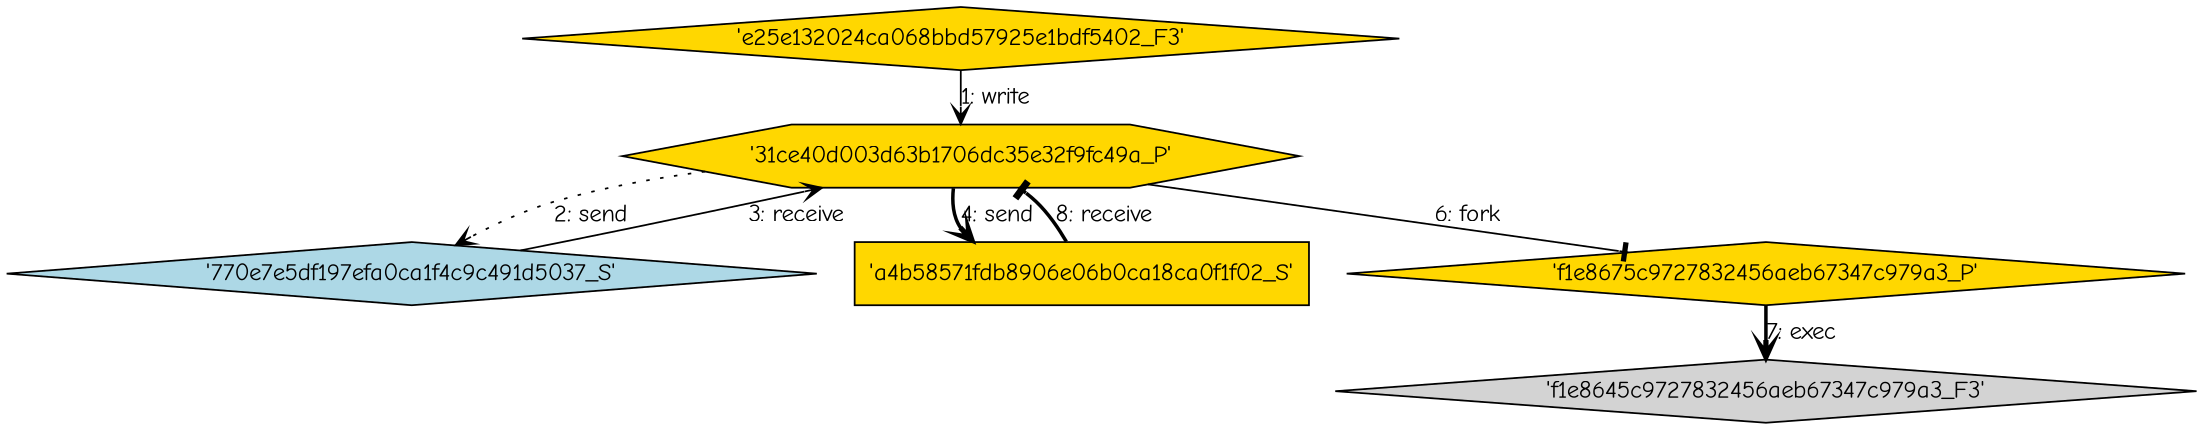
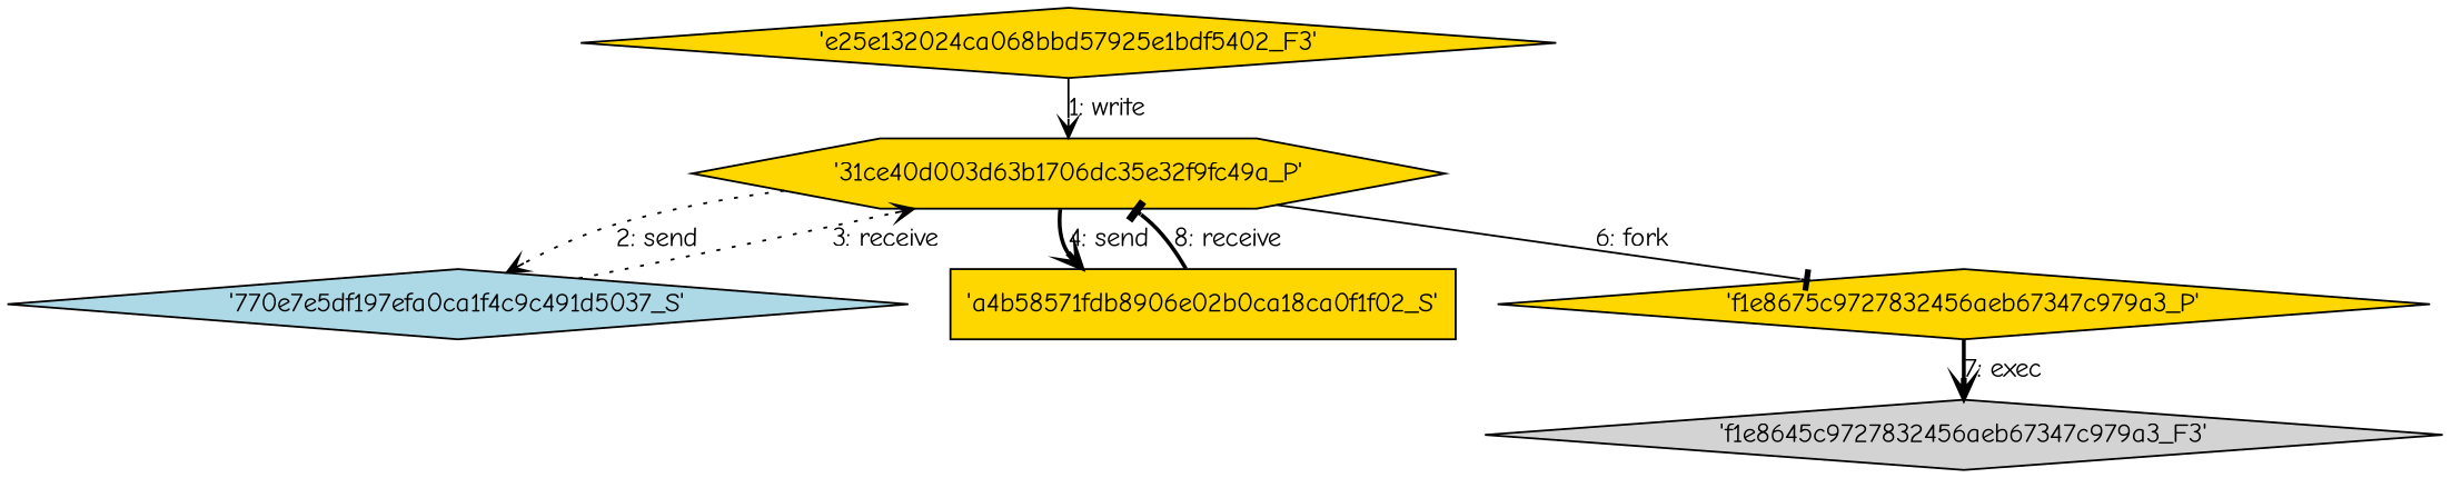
  digraph {
    engine=neato
    fixedsize=false
    fontname="Comic Neue"
    fontsize=10
    nodesep=0.3
    rankdir=TB
    ranksep=0
    splines=true
    node [fillcolor=gold fontname="Comic Neue" node_type=Process shape=diamond style=filled]
    edge [arrowhead=vee fontname="Comic Neue" style=bold]
    "'e25e132024ca068bbd57925e1bdf5402_F3'" [node_type=file]
    "'31ce40d003d63b1706dc35e32f9fc49a_P'" [shape=hexagon]
    "'770e7e5df197efa0ca1f4c9c491d5037_S'" [fillcolor=lightblue node_type=Socket]
-   "'a4b58571fdb8906e06b0ca18ca0f1f02_S'" [node_type=Socket shape=box]
+   "'a4b58571fdb8906e06b0ca18ca0f1f02_S'" [node_type=Socket shape=box label="'a4b58571fdb8906e02b0ca18ca0f1f02_S'"]
    n5 [label="'f1e8675c9727832456aeb67347c979a3_P'"]
    "'f1e8645c9727832456aeb67347c979a3_F3'" [fillcolor=lightgrey node_type=File]
    "'e25e132024ca068bbd57925e1bdf5402_F3'" -> "'31ce40d003d63b1706dc35e32f9fc49a_P'" [label="1: write" style=solid]
    "'31ce40d003d63b1706dc35e32f9fc49a_P'" -> "'770e7e5df197efa0ca1f4c9c491d5037_S'" [label="2: send" style=dotted]
    "'31ce40d003d63b1706dc35e32f9fc49a_P'" -> "'a4b58571fdb8906e06b0ca18ca0f1f02_S'" [label="4: send"]
    "'31ce40d003d63b1706dc35e32f9fc49a_P'" -> n5 [arrowhead=tee label="6: fork" style=solid]
-   "'770e7e5df197efa0ca1f4c9c491d5037_S'" -> "'31ce40d003d63b1706dc35e32f9fc49a_P'" [label="3: receive" style=solid]
+   "'770e7e5df197efa0ca1f4c9c491d5037_S'" -> "'31ce40d003d63b1706dc35e32f9fc49a_P'" [label="3: receive" style=dotted]
    "'a4b58571fdb8906e06b0ca18ca0f1f02_S'" -> "'31ce40d003d63b1706dc35e32f9fc49a_P'" [arrowhead=tee label="8: receive"]
    n5 -> "'f1e8645c9727832456aeb67347c979a3_F3'" [label="7: exec"]
  }
